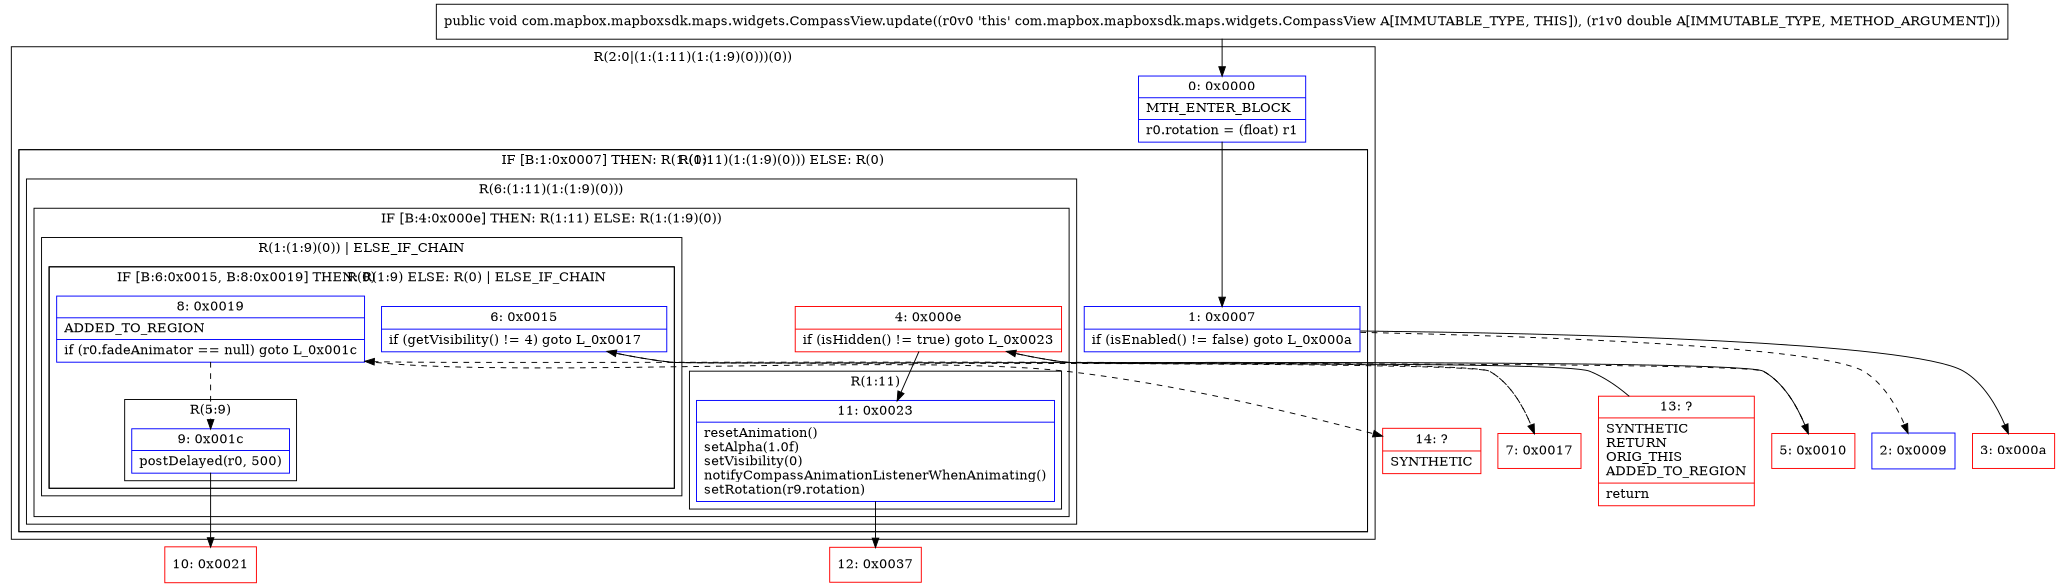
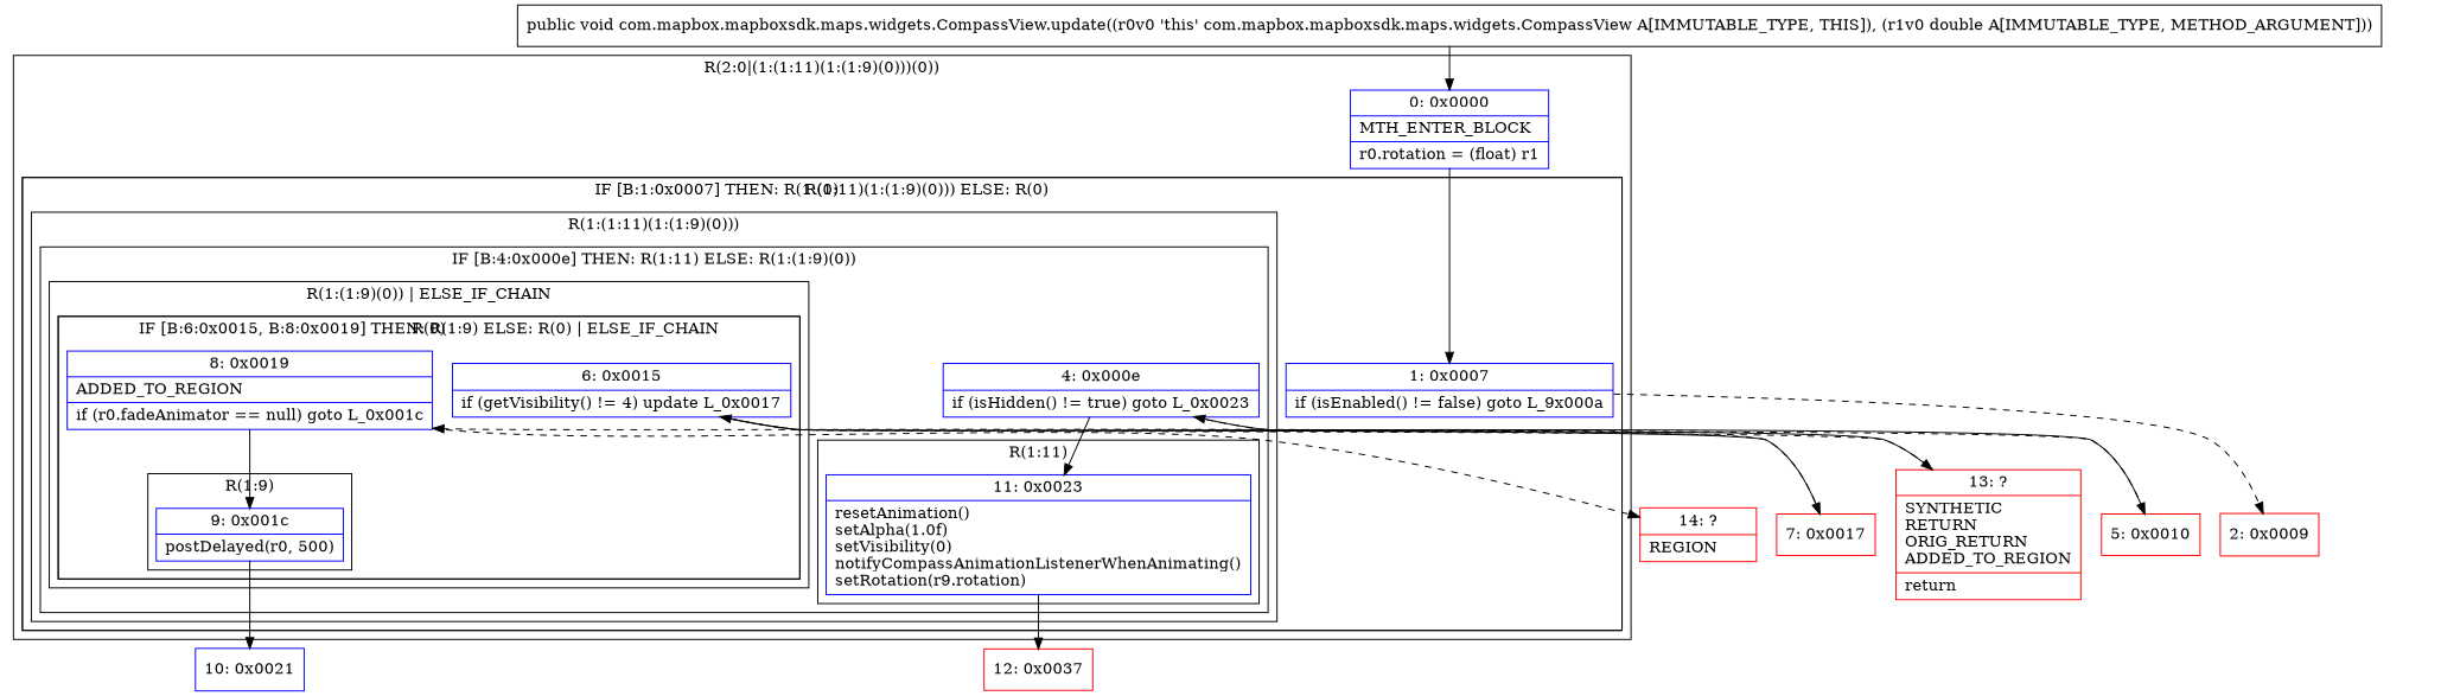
  digraph {
    node [color=red shape=record]
    n1 [color=blue label="{11\:\ 0x0023|resetAnimation()\lsetAlpha(1.0f)\lsetVisibility(0)\lnotifyCompassAnimationListenerWhenAnimating()\lsetRotation(r9.rotation)\l}"]
    n2 [color=blue label="{9\:\ 0x001c|postDelayed(r0, 500)\l}"]
-   n3 [color=blue label="{6\:\ 0x0015|if (getVisibility() != 4) goto L_0x0017\l}"]
+   n3 [color=blue label="{6\:\ 0x0015|if (getVisibility() != 4) update L_0x0017\l}"]
    n4 [color=blue label="{8\:\ 0x0019|ADDED_TO_REGION\l|if (r0.fadeAnimator == null) goto L_0x001c\l}"]
-   n5 [label="{4\:\ 0x000e|if (isHidden() != true) goto L_0x0023\l}"]
-   n6 [color=blue label="{1\:\ 0x0007|if (isEnabled() != false) goto L_0x000a\l}"]
+   n5 [color=blue label="{4\:\ 0x000e|if (isHidden() != true) goto L_0x0023\l}"]
+   n6 [color=blue label="{1\:\ 0x0007|if (isEnabled() != false) goto L_9x000a\l}"]
    n7 [color=blue label="{0\:\ 0x0000|MTH_ENTER_BLOCK\l|r0.rotation = (float) r1\l}"]
    n8 [label="{12\:\ 0x0037}"]
-   n9 [label="{10\:\ 0x0021}"]
+   n9 [color=blue label="{10\:\ 0x0021}"]
    n10 [label="{7\:\ 0x0017}"]
-   n11 [label="{13\:\ ?|SYNTHETIC\lRETURN\lORIG_THIS\lADDED_TO_REGION\l|return\l}"]
-   n12 [label="{14\:\ ?|SYNTHETIC\l}"]
+   n11 [label="{13\:\ ?|SYNTHETIC\lRETURN\lORIG_RETURN\lADDED_TO_REGION\l|return\l}"]
+   n12 [label="{14\:\ ?|REGION\l}"]
    n13 [label="{5\:\ 0x0010}"]
-   n14 [color=blue label="{2\:\ 0x0009}"]
-   n15 [label="{3\:\ 0x000a}"]
+   n14 [label="{2\:\ 0x0009}"]
    n16 [label="{public void com.mapbox.mapboxsdk.maps.widgets.CompassView.update((r0v0 'this' com.mapbox.mapboxsdk.maps.widgets.CompassView A[IMMUTABLE_TYPE, THIS]), (r1v0 double A[IMMUTABLE_TYPE, METHOD_ARGUMENT])) }" color=""]
    subgraph cluster_1 {
      label="R(2:0|(1:(1:11)(1:(1:9)(0)))(0))"
      n7
      subgraph cluster_2 {
        label="IF [B:1:0x0007] THEN: R(1:(1:11)(1:(1:9)(0))) ELSE: R(0)"
        n6
        subgraph cluster_3 {
-         label="R(6:(1:11)(1:(1:9)(0)))"
+         label="R(1:(1:11)(1:(1:9)(0)))"
          subgraph cluster_4 {
            label="IF [B:4:0x000e] THEN: R(1:11) ELSE: R(1:(1:9)(0))"
            n5
            subgraph cluster_5 {
              label="R(1:11)"
              n1
            }
            subgraph cluster_6 {
              label="R(1:(1:9)(0)) | ELSE_IF_CHAIN\l"
              subgraph cluster_7 {
                label="IF [B:6:0x0015, B:8:0x0019] THEN: R(1:9) ELSE: R(0) | ELSE_IF_CHAIN\l"
                n3
                n4
                subgraph cluster_8 {
-                 label="R(5:9)"
+                 label="R(1:9)"
                  n2
                }
                subgraph cluster_9 {
                  label="R(0)"
                }
              }
            }
          }
        }
        subgraph cluster_10 {
          label="R(0)"
        }
      }
    }
    n1 -> n8
    n2 -> n9
-   n3 -> n10 [style=dashed]
-   n4 -> n2 [style=dashed]
+   n3 -> n10
+   n3 -> n11 [style=dashed]
+   n4 -> n2
    n4 -> n12 [style=dashed]
    n5 -> n1
    n5 -> n13 [style=dashed]
    n6 -> n14 [style=dashed]
-   n6 -> n15
    n7 -> n6
    n10 -> n4 [style=dashed]
    n11 -> n5
    n13 -> n3
    n16 -> n7
  }
